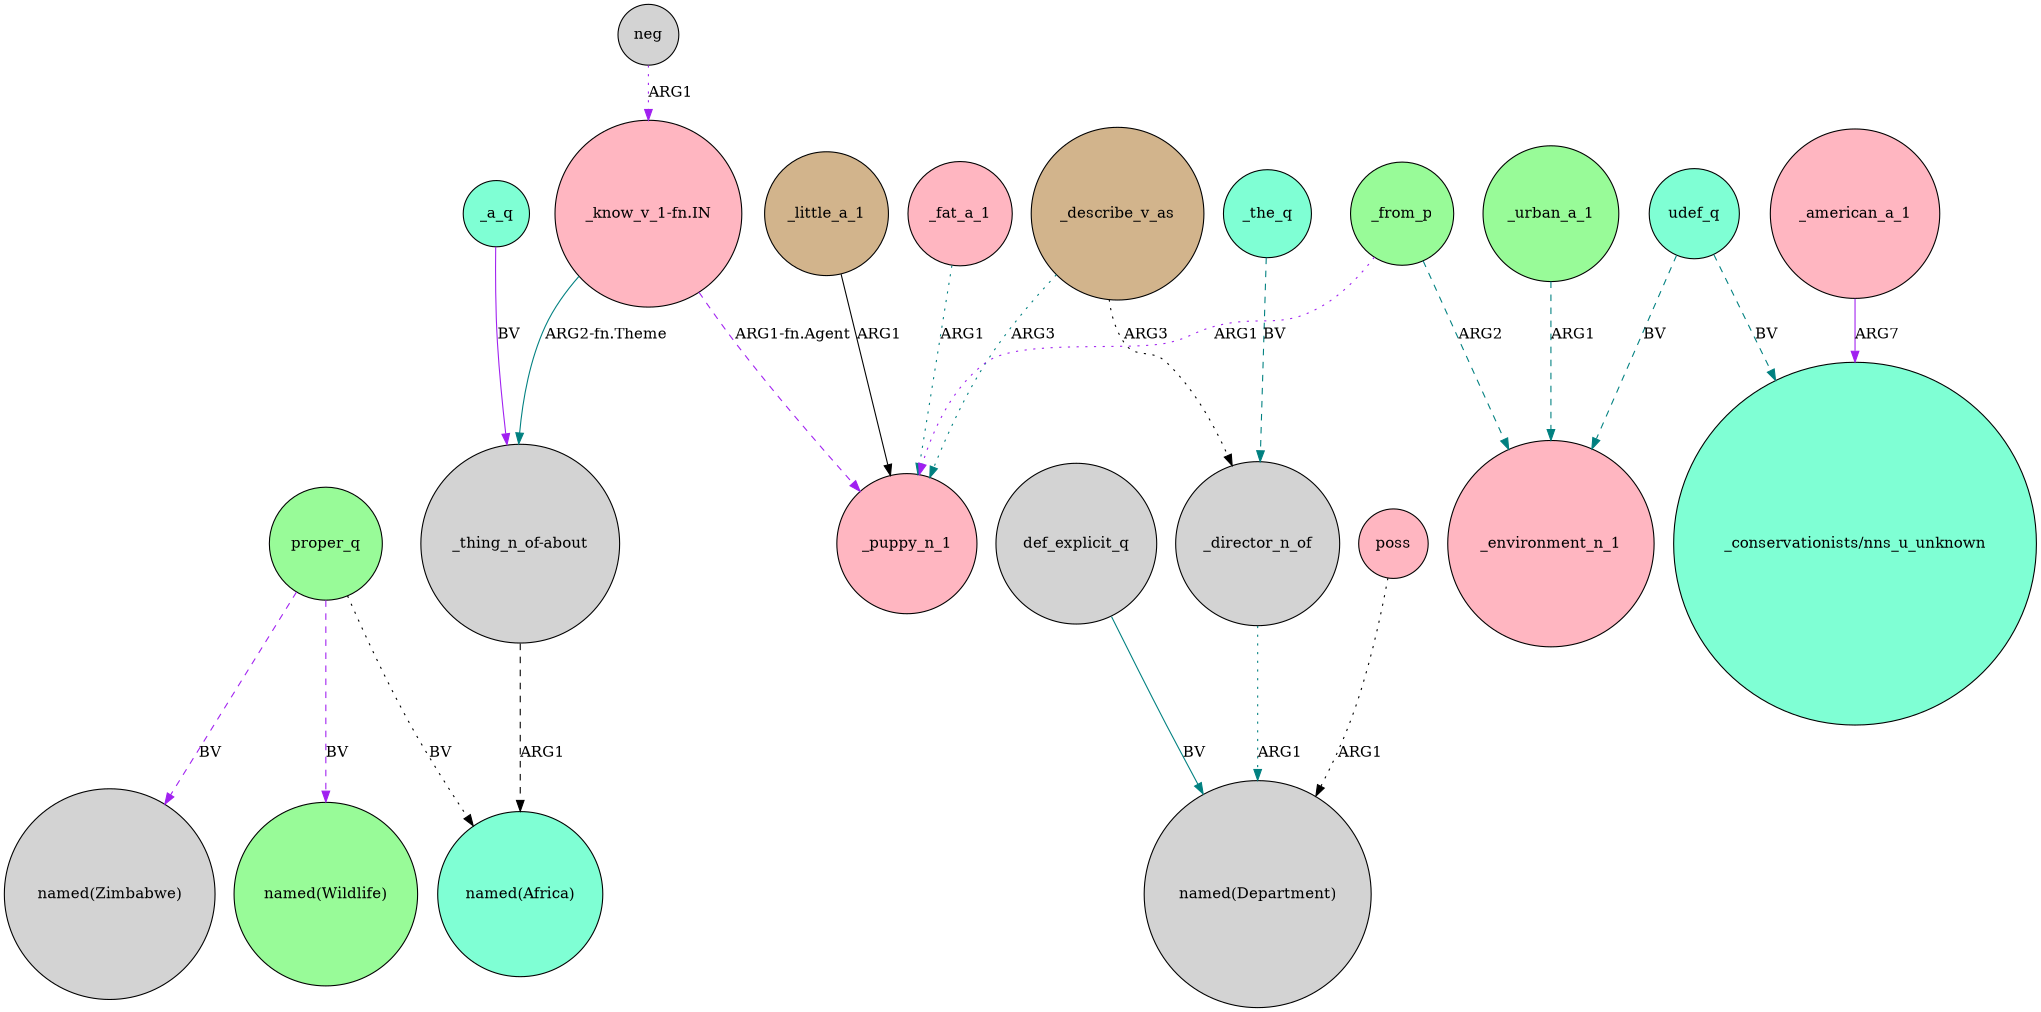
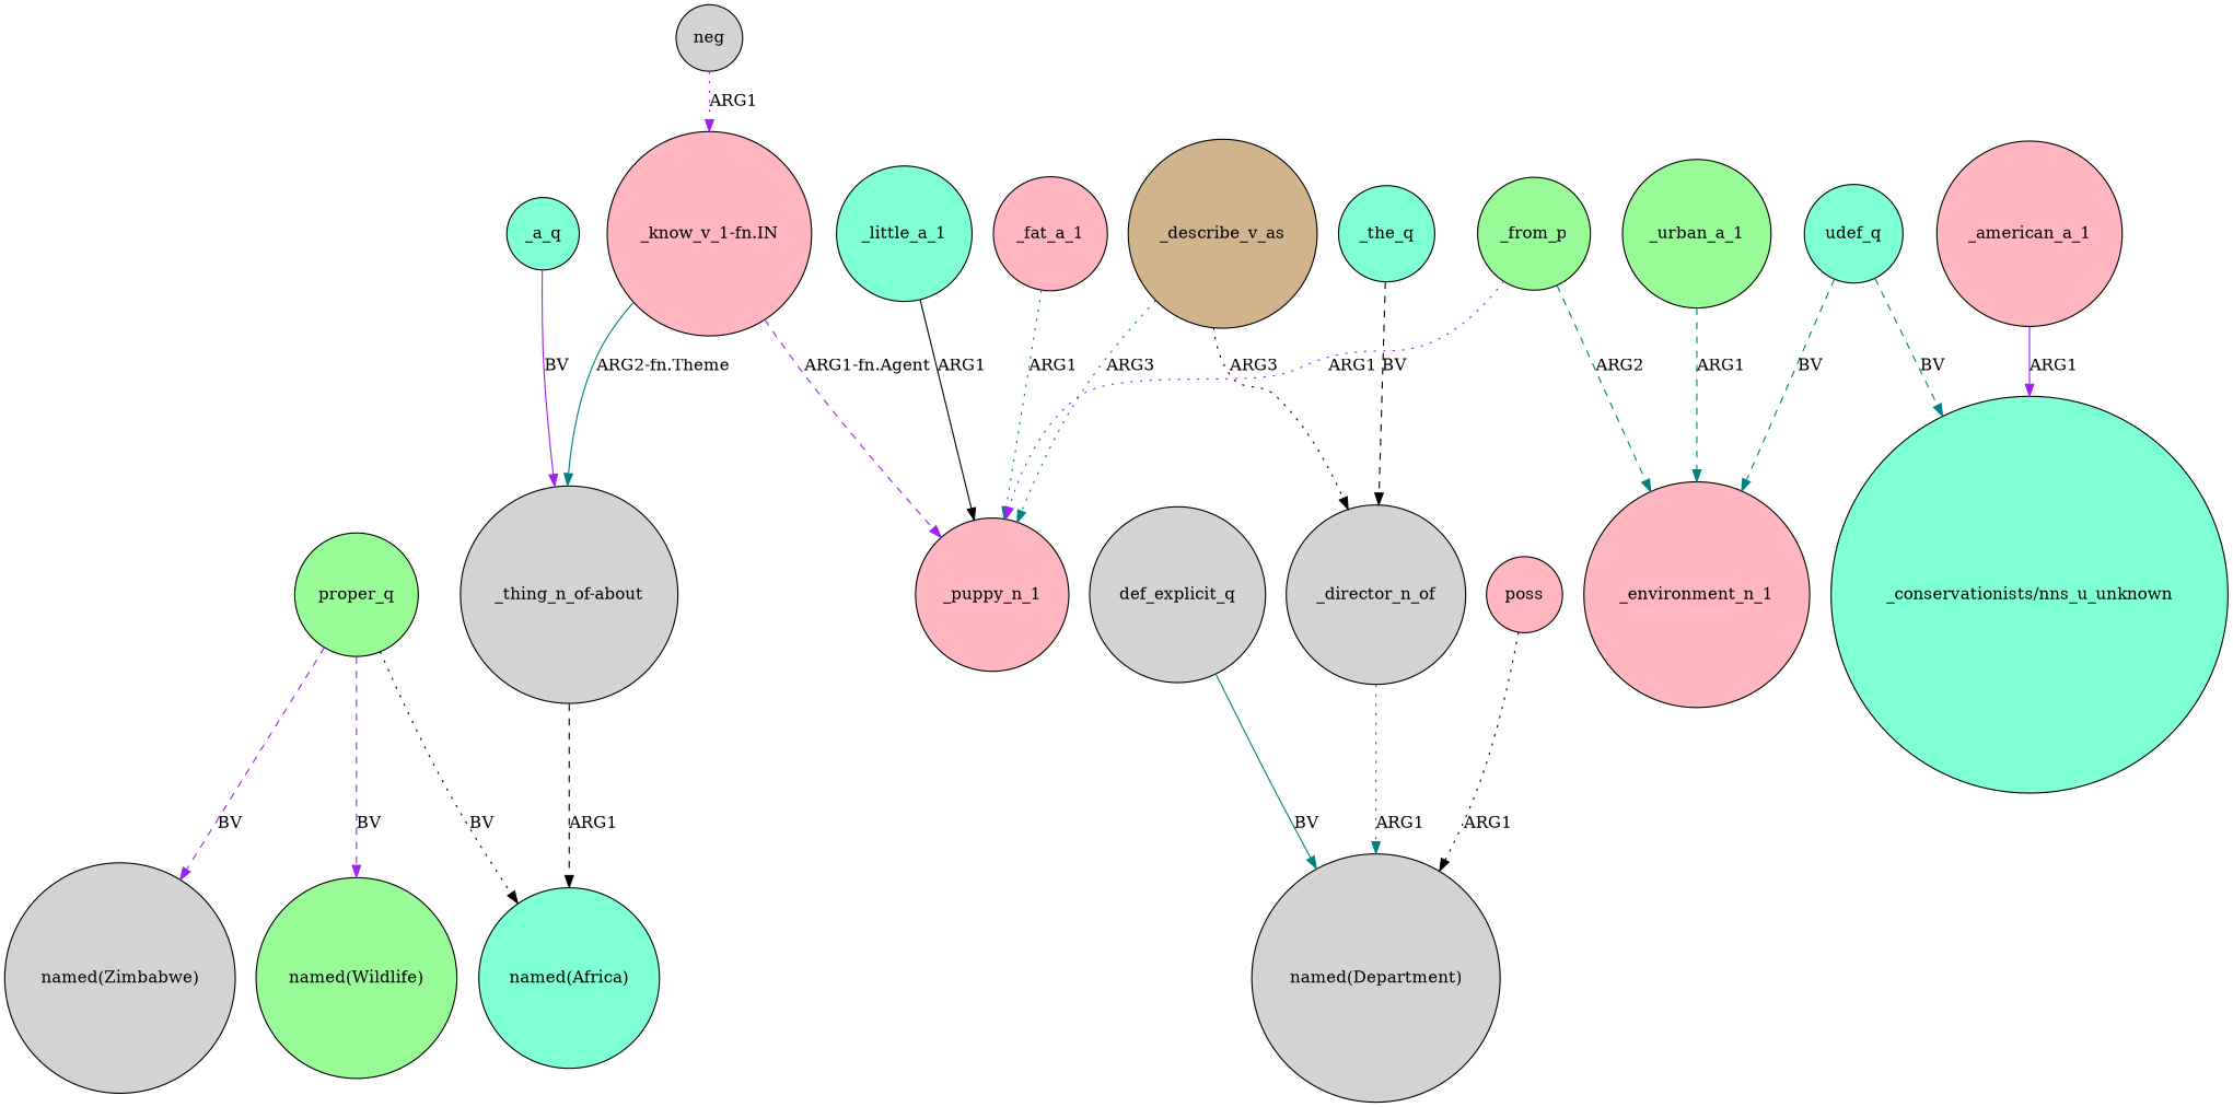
  digraph {
    node [fillcolor=lightgrey shape=circle style=filled]
    edge [color=teal style=dashed]
    proper_q [fillcolor=palegreen]
    "named(Zimbabwe)"
    "named(Africa)" [fillcolor=aquamarine]
    "named(Wildlife)" [fillcolor=palegreen]
    udef_q [fillcolor=aquamarine]
    "_conservationists/nns_u_unknown" [fillcolor=aquamarine]
    _environment_n_1 [fillcolor=lightpink]
    _puppy_n_1 [fillcolor=lightpink]
    "_know_v_1-fn.IN" [fillcolor=lightpink]
    "_thing_n_of-about"
    def_explicit_q
    "named(Department)"
    _fat_a_1 [fillcolor=lightpink]
    _describe_v_as [fillcolor=tan]
    _director_n_of
    _a_q [fillcolor=aquamarine]
-   _little_a_1 [fillcolor=tan]
+   _little_a_1 [fillcolor=aquamarine]
    neg
    poss [fillcolor=lightpink]
    _from_p [fillcolor=palegreen]
    _urban_a_1 [fillcolor=palegreen]
    _the_q [fillcolor=aquamarine]
    _american_a_1 [fillcolor=lightpink]
    proper_q -> "named(Zimbabwe)" [color=purple label=BV]
    proper_q -> "named(Africa)" [color=black label=BV style=dotted]
    proper_q -> "named(Wildlife)" [color=purple label=BV]
    udef_q -> "_conservationists/nns_u_unknown" [label=BV]
    udef_q -> _environment_n_1 [label=BV]
    "_know_v_1-fn.IN" -> _puppy_n_1 [color=purple label="ARG1-fn.Agent"]
    "_know_v_1-fn.IN" -> "_thing_n_of-about" [label="ARG2-fn.Theme" style=solid]
    "_thing_n_of-about" -> "named(Africa)" [color=black label=ARG1]
    def_explicit_q -> "named(Department)" [label=BV style=solid]
    _fat_a_1 -> _puppy_n_1 [label=ARG1 style=dotted]
    _describe_v_as -> _puppy_n_1 [label=ARG3 style=dotted]
    _describe_v_as -> _director_n_of [color=black label=ARG3 style=dotted]
    _director_n_of -> "named(Department)" [label=ARG1 style=dotted]
    _a_q -> "_thing_n_of-about" [color=purple label=BV style=solid]
    _little_a_1 -> _puppy_n_1 [color=black label=ARG1 style=solid]
    neg -> "_know_v_1-fn.IN" [color=purple label=ARG1 style=dotted]
    poss -> "named(Department)" [color=black label=ARG1 style=dotted]
    _from_p -> _environment_n_1 [label=ARG2]
    _from_p -> _puppy_n_1 [color=purple label=ARG1 style=dotted]
    _urban_a_1 -> _environment_n_1 [label=ARG1]
-   _the_q -> _director_n_of [label=BV]
-   _american_a_1 -> "_conservationists/nns_u_unknown" [color=purple label=ARG7 style=solid]
+   _the_q -> _director_n_of [color=black label=BV]
+   _american_a_1 -> "_conservationists/nns_u_unknown" [color=purple label=ARG1 style=solid]
  }
